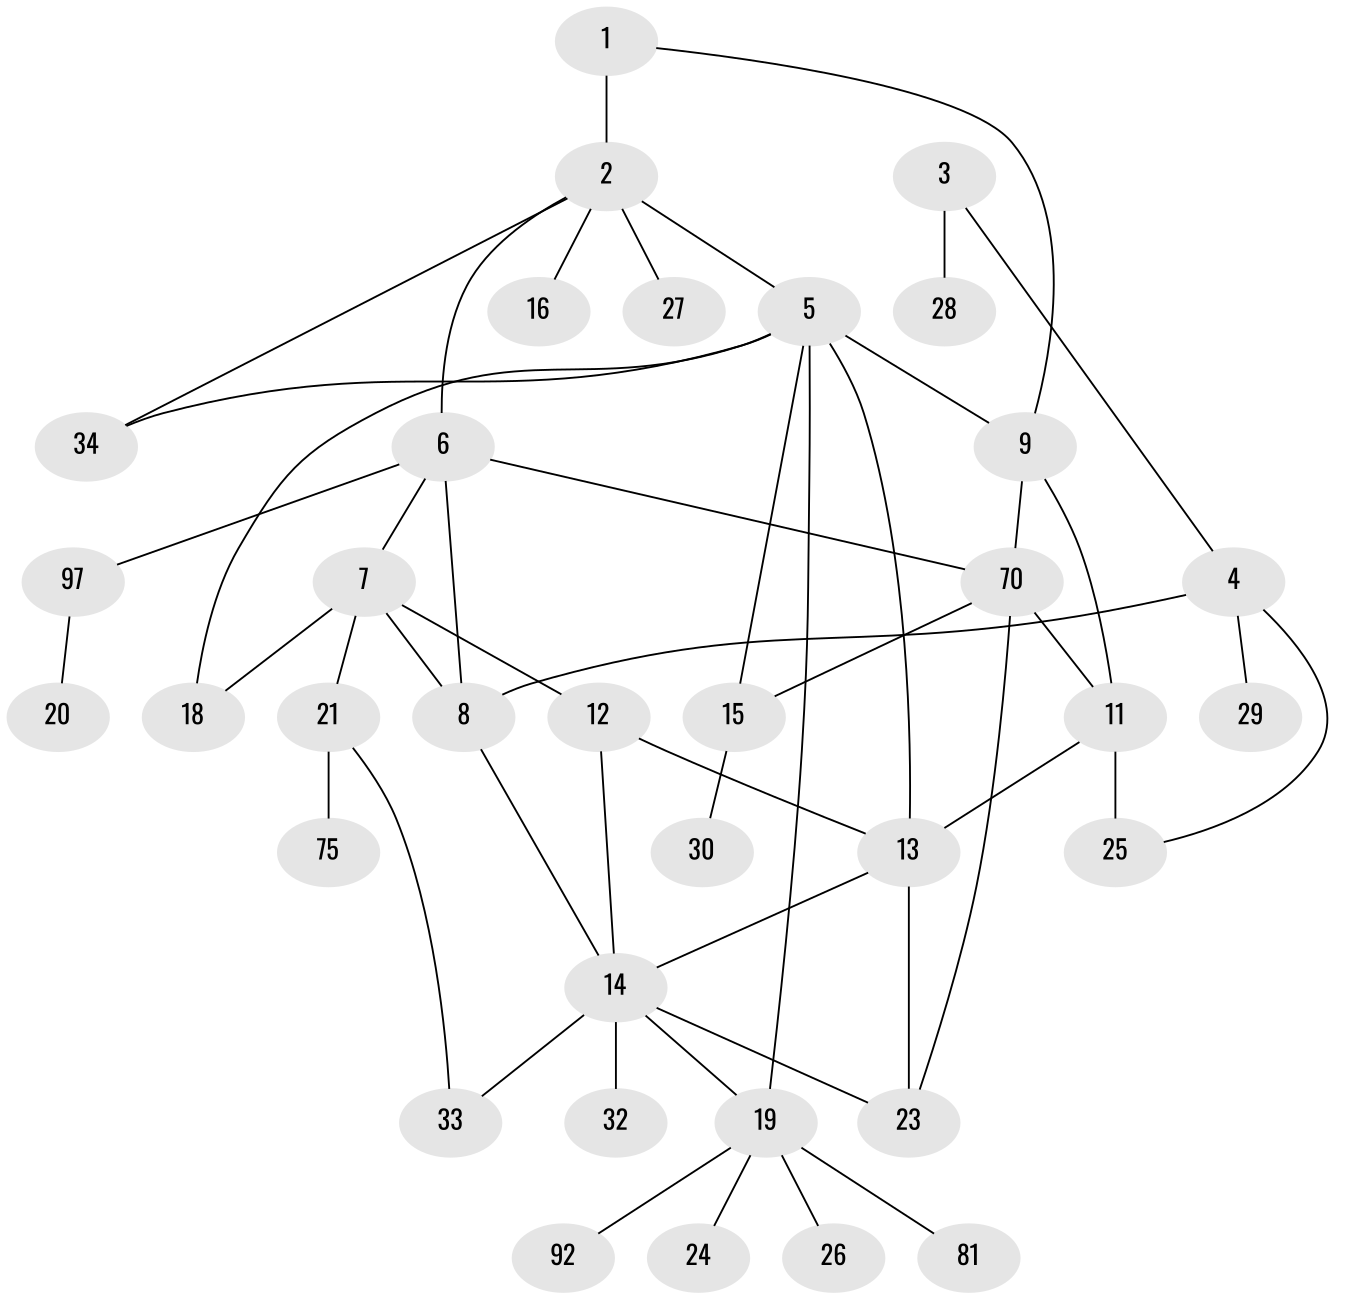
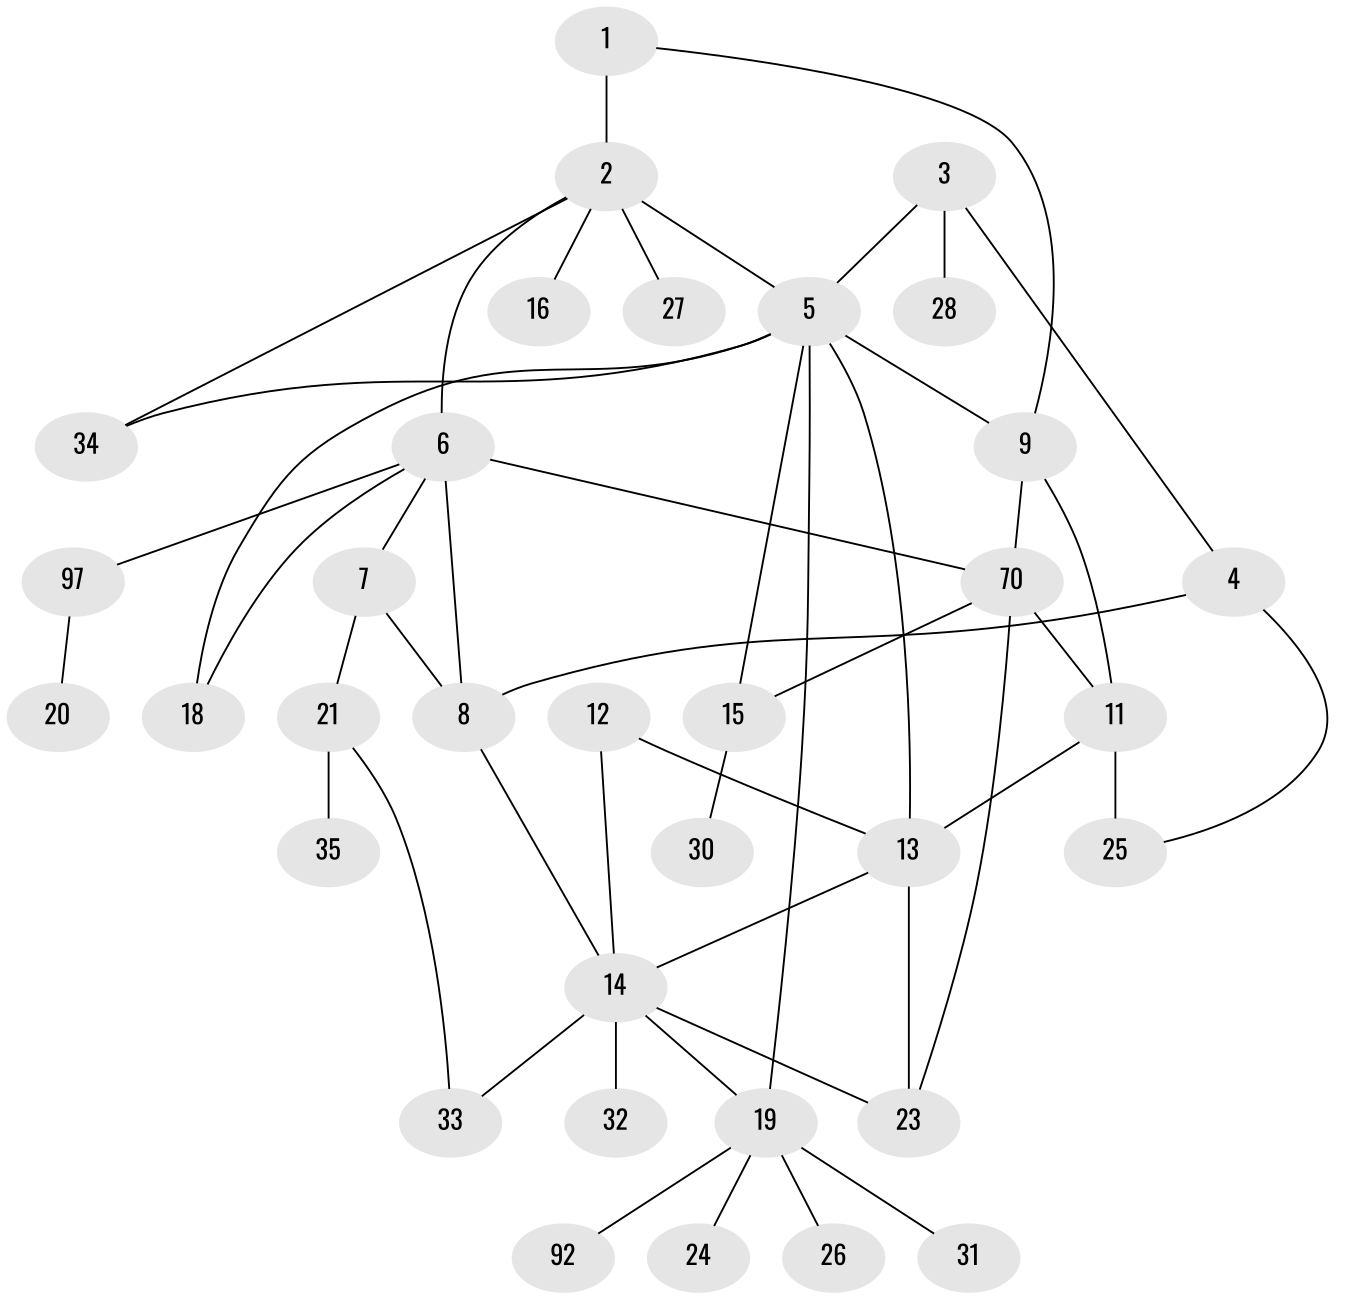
  graph {
    fontname=Oswald
    node [color=gray90 fontname=Oswald style=filled]
    edge [fontname=Oswald weight=1.0]
    1
    2
    9
    5
    6
    16
    27
    34
    n9 [label=70]
    11
    13
    15
    18
    19
    8
    7
    n17 [label=97]
    12
    14
    3
    4
    28
    25
-   29
    23
    30
    n27 [label=92]
    24
    26
-   31 [label=81]
+   31
    21
    20
    33
-   35 [label=75]
+   35
    32
    1 -- 2 [weight=4.0]
    1 -- 9
    2 -- 5
    2 -- 6
    2 -- 16
    2 -- 27
    2 -- 34
    9 -- n9
    9 -- 11
    5 -- 9
    5 -- 34
    5 -- 13
    5 -- 15
    5 -- 18
    5 -- 19
    6 -- n9
    6 -- 8 [weight=3.0]
    6 -- 7
    6 -- n17
    n9 -- 11
    n9 -- 15
    n9 -- 23
    11 -- 13
    11 -- 25 [weight=8.0]
    13 -- 14
    13 -- 23
    15 -- 30
    19 -- n27
    19 -- 24
    19 -- 26
    19 -- 31
    8 -- 14
-   7 -- 18
+   6 -- 18
    7 -- 8 [weight=2.0]
-   7 -- 12
    7 -- 21
    n17 -- 20
    12 -- 13
    12 -- 14
    14 -- 19
    14 -- 23
    14 -- 33
    14 -- 32
+   3 -- 5
    3 -- 4
    3 -- 28
    4 -- 8
    4 -- 25
-   4 -- 29
    21 -- 33
    21 -- 35
  }
